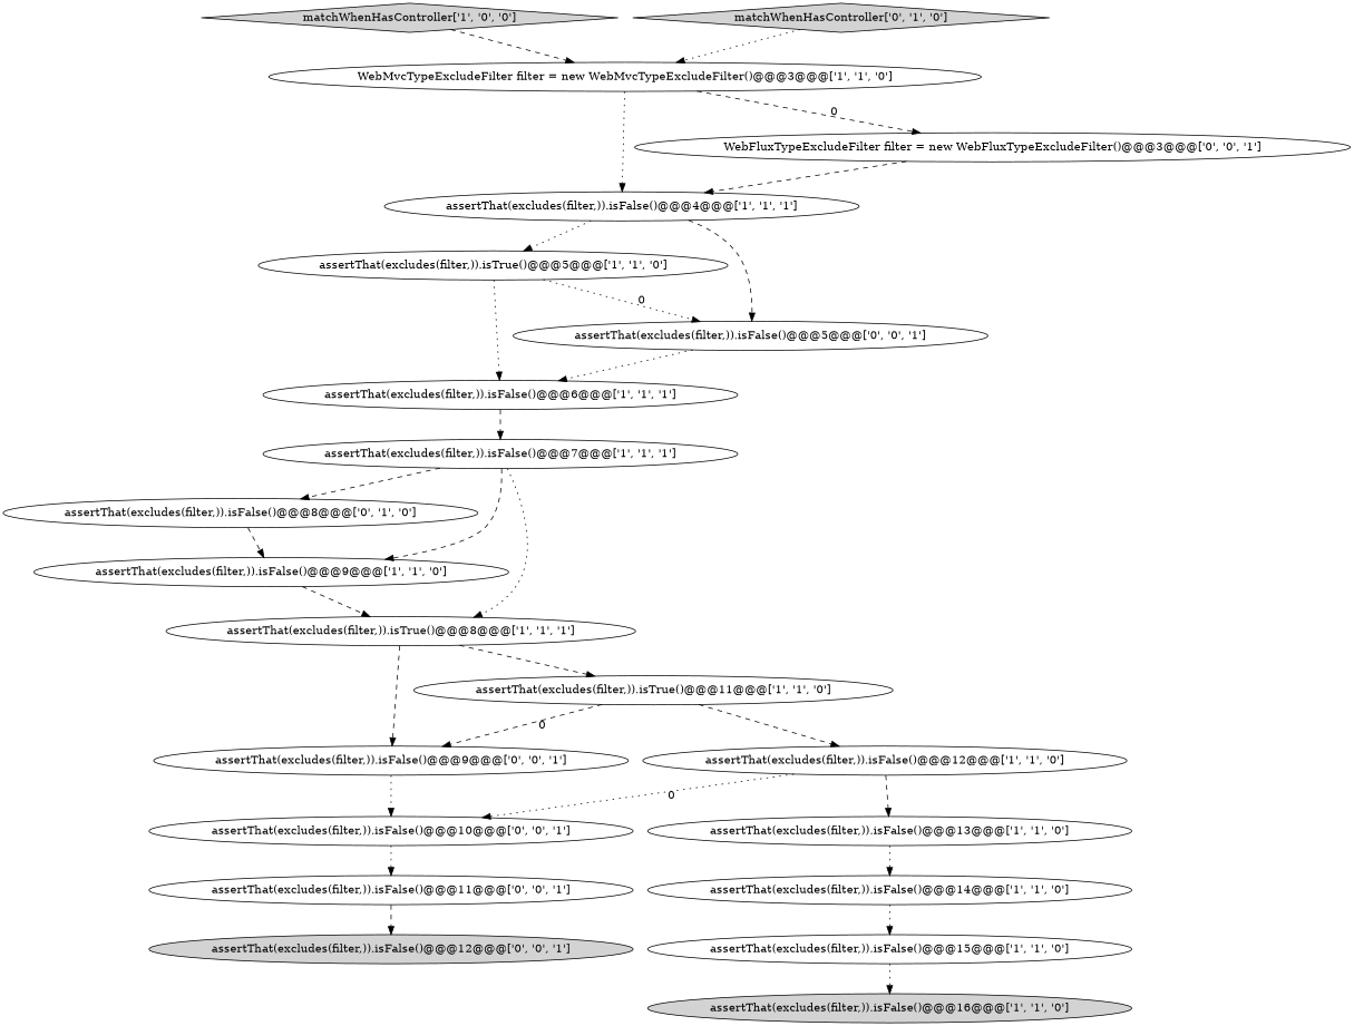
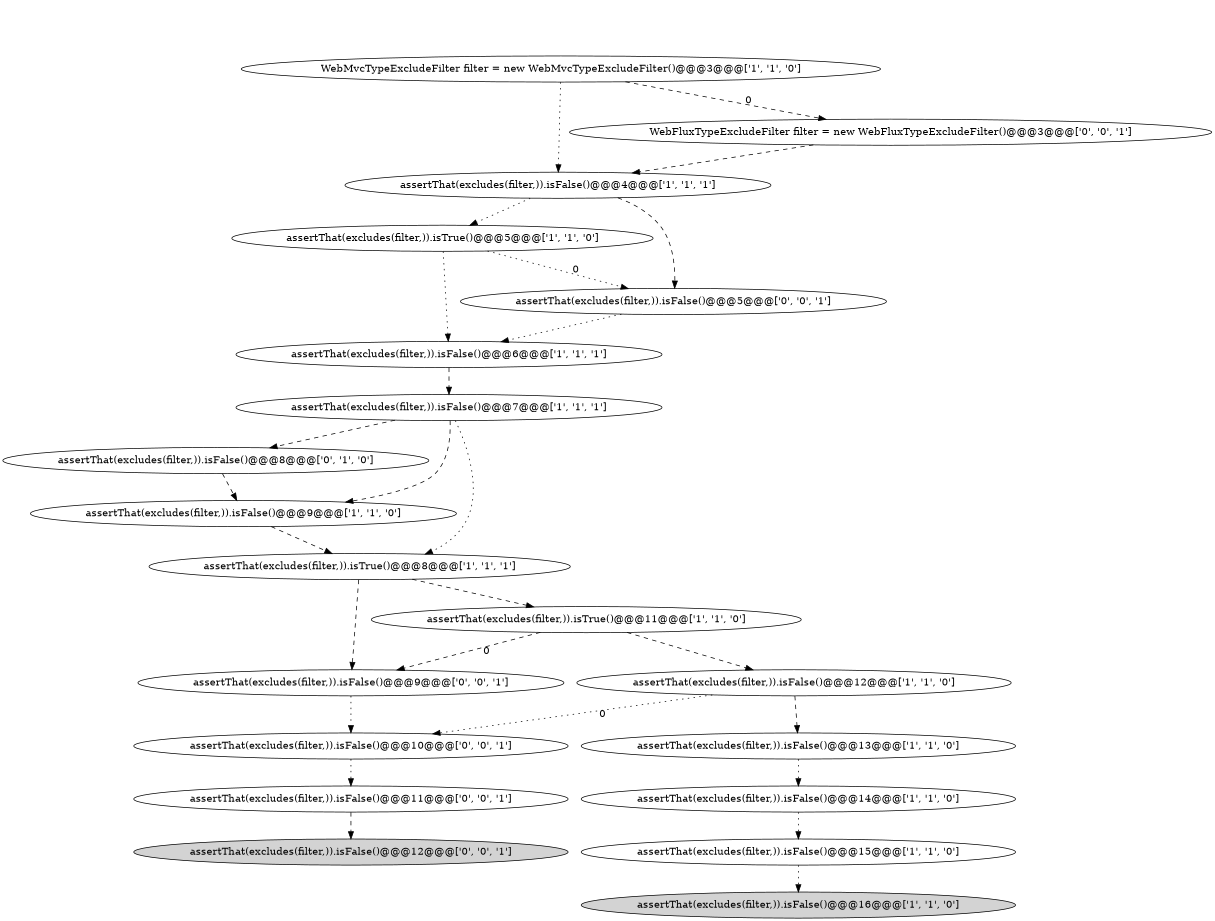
  digraph {
    node [fillcolor=white shape=ellipse style=filled]
    edge [style=dashed]
    n1 [label="assertThat(excludes(filter,)).isFalse()@@@10@@@['0', '0', '1']"]
    n2 [label="assertThat(excludes(filter,)).isFalse()@@@11@@@['0', '0', '1']"]
    n3 [fillcolor=lightgray label="assertThat(excludes(filter,)).isFalse()@@@12@@@['0', '0', '1']"]
    n4 [label="assertThat(excludes(filter,)).isFalse()@@@9@@@['1', '1', '0']"]
    n5 [label="assertThat(excludes(filter,)).isTrue()@@@8@@@['1', '1', '1']"]
    n6 [label="assertThat(excludes(filter,)).isTrue()@@@11@@@['1', '1', '0']"]
    n7 [label="assertThat(excludes(filter,)).isFalse()@@@9@@@['0', '0', '1']"]
    n8 [label="assertThat(excludes(filter,)).isFalse()@@@8@@@['0', '1', '0']"]
    n9 [label="assertThat(excludes(filter,)).isFalse()@@@12@@@['1', '1', '0']"]
    n10 [label="assertThat(excludes(filter,)).isFalse()@@@13@@@['1', '1', '0']"]
    n11 [label="assertThat(excludes(filter,)).isFalse()@@@15@@@['1', '1', '0']"]
    n12 [fillcolor=lightgray label="assertThat(excludes(filter,)).isFalse()@@@16@@@['1', '1', '0']"]
    n13 [label="assertThat(excludes(filter,)).isFalse()@@@7@@@['1', '1', '1']"]
    n14 [label="assertThat(excludes(filter,)).isFalse()@@@14@@@['1', '1', '0']"]
    n15 [label="assertThat(excludes(filter,)).isTrue()@@@5@@@['1', '1', '0']"]
    n16 [label="assertThat(excludes(filter,)).isFalse()@@@6@@@['1', '1', '1']"]
    n17 [label="assertThat(excludes(filter,)).isFalse()@@@5@@@['0', '0', '1']"]
-   n18 [fillcolor=lightgray label="matchWhenHasController['1', '0', '0']" shape=diamond]
    n19 [label="WebMvcTypeExcludeFilter filter = new WebMvcTypeExcludeFilter()@@@3@@@['1', '1', '0']"]
    n20 [label="WebFluxTypeExcludeFilter filter = new WebFluxTypeExcludeFilter()@@@3@@@['0', '0', '1']"]
    n21 [label="assertThat(excludes(filter,)).isFalse()@@@4@@@['1', '1', '1']"]
-   n22 [fillcolor=lightgray label="matchWhenHasController['0', '1', '0']" shape=diamond]
    n1 -> n2 [style=dotted]
    n2 -> n3
    n4 -> n5
    n5 -> n6
    n5 -> n7
    n6 -> n7 [label=0]
    n6 -> n9
    n7 -> n1 [style=dotted]
    n8 -> n4
    n9 -> n1 [label=0 style=dotted]
    n9 -> n10
    n10 -> n14 [style=dotted]
    n11 -> n12 [style=dotted]
    n13 -> n4
    n13 -> n5 [style=dotted]
    n13 -> n8
    n14 -> n11 [style=dotted]
    n15 -> n16 [style=dotted]
    n15 -> n17 [label=0 style=dotted]
    n16 -> n13
    n17 -> n16 [style=dotted]
-   n18 -> n19
    n19 -> n20 [label=0]
    n19 -> n21 [style=dotted]
    n20 -> n21
    n21 -> n15 [style=dotted]
    n21 -> n17
-   n22 -> n19 [style=dotted]
  }
